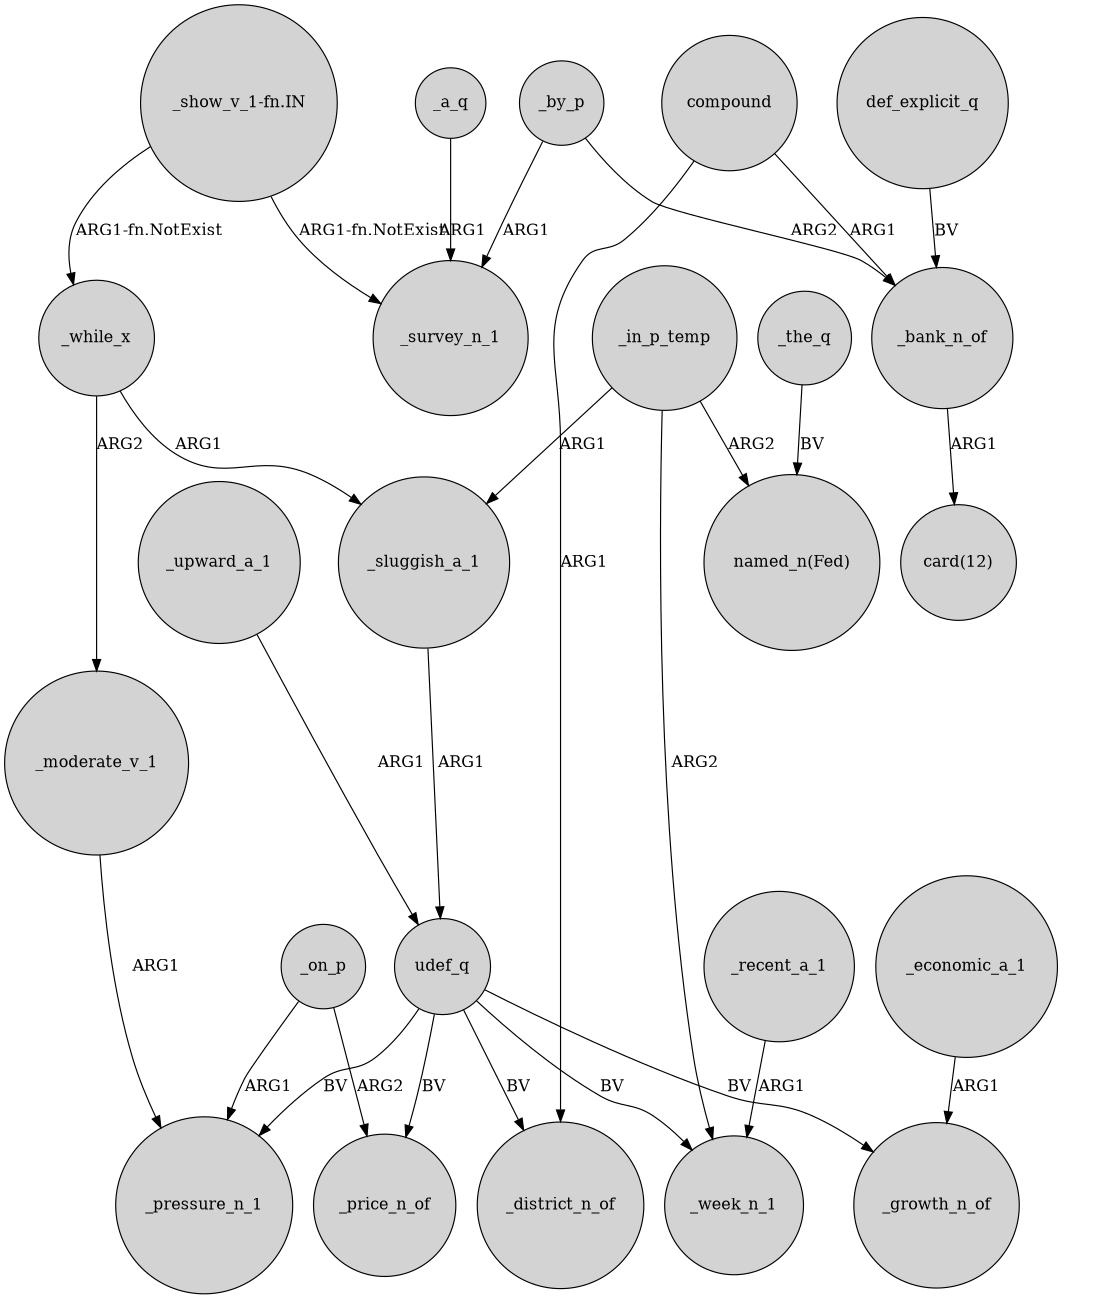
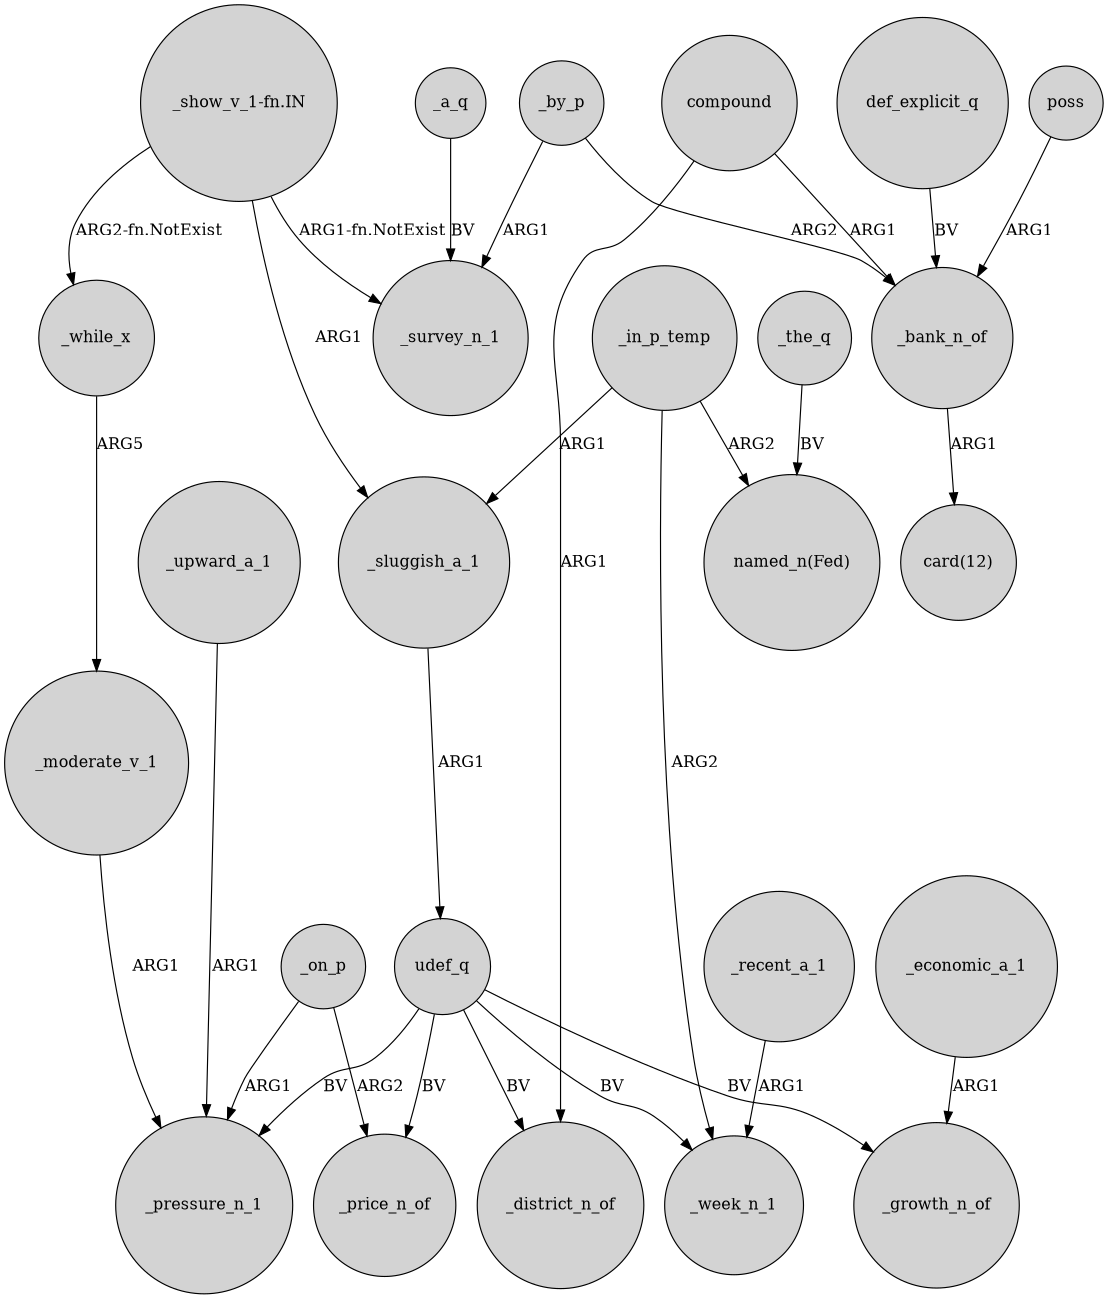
  digraph {
    fontname="DejaVu Serif"
    node [fontname="DejaVu Serif" shape=circle style=filled]
    edge [fontname="DejaVu Serif"]
    udef_q
    _pressure_n_1
    _price_n_of
    _growth_n_of
    _week_n_1
    _district_n_of
    _the_q
    "named_n(Fed)"
+   poss
    _bank_n_of
    "card(12)"
    "_show_v_1-fn.IN"
    _survey_n_1
    _while_x
    _sluggish_a_1
    _moderate_v_1
    _economic_a_1
    _on_p
    compound
    _in_p_temp
    _a_q
    _upward_a_1
    _recent_a_1
    _by_p
    def_explicit_q
    udef_q -> _pressure_n_1 [label=BV]
    udef_q -> _price_n_of [label=BV]
    udef_q -> _growth_n_of [label=BV]
    udef_q -> _week_n_1 [label=BV]
    udef_q -> _district_n_of [label=BV]
    _the_q -> "named_n(Fed)" [label=BV]
+   poss -> _bank_n_of [label=ARG1]
    _bank_n_of -> "card(12)" [label=ARG1]
    "_show_v_1-fn.IN" -> _survey_n_1 [label="ARG1-fn.NotExist"]
-   "_show_v_1-fn.IN" -> _while_x [label="ARG1-fn.NotExist"]
-   _while_x -> _sluggish_a_1 [label=ARG1]
-   _while_x -> _moderate_v_1 [label=ARG2]
+   "_show_v_1-fn.IN" -> _while_x [label="ARG2-fn.NotExist"]
+   "_show_v_1-fn.IN" -> _sluggish_a_1 [label=ARG1]
+   _while_x -> _moderate_v_1 [label=ARG5]
    _sluggish_a_1 -> udef_q [label=ARG1]
    _moderate_v_1 -> _pressure_n_1 [label=ARG1]
    _economic_a_1 -> _growth_n_of [label=ARG1]
    _on_p -> _pressure_n_1 [label=ARG1]
    _on_p -> _price_n_of [label=ARG2]
    compound -> _district_n_of [label=ARG1]
    compound -> _bank_n_of [label=ARG1]
    _in_p_temp -> _week_n_1 [label=ARG2]
    _in_p_temp -> "named_n(Fed)" [label=ARG2]
    _in_p_temp -> _sluggish_a_1 [label=ARG1]
-   _a_q -> _survey_n_1 [label=ARG1]
-   _upward_a_1 -> udef_q [label=ARG1]
+   _a_q -> _survey_n_1 [label=BV]
+   _upward_a_1 -> _pressure_n_1 [label=ARG1]
    _recent_a_1 -> _week_n_1 [label=ARG1]
    _by_p -> _bank_n_of [label=ARG2]
    _by_p -> _survey_n_1 [label=ARG1]
    def_explicit_q -> _bank_n_of [label=BV]
  }
